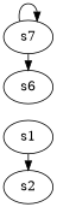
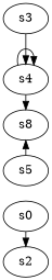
  digraph {
    fontname="DejaVu Serif"
    rankdir=LR
    node [fontname="DejaVu Serif" player=1]
    edge [fontname="DejaVu Serif"]
-   s1
+   s1 [label=s0]
    s2 [player=0]
-   s4 [player=0 label=s7]
-   s6 [player=0]
+   s3
+   s4 [player=0]
+   s6 [player=0 label=s8]
+   s5
    s1 -> s2 [constraint="time % 4 == 3"]
+   s3 -> s4 [constraint="time == 5 || time == 6 || time == 7 || time == 9 || time == 18"]
    s4 -> s4 [constraint="time % 4 == 0"]
    s4 -> s6 [constraint="time == 2 || time == 6 || time == 15"]
+   s5 -> s6 [constraint="time == 10 || time == 14 || time == 15 || time == 16 || time == 18"]
  }
